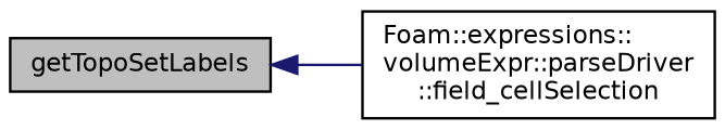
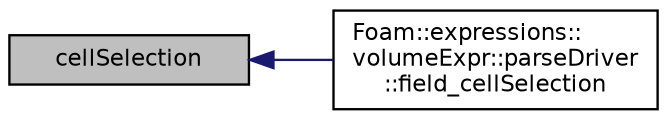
  digraph {
    rankdir=LR
    node [color=black fontname=Helvetica fontsize=10 shape=record]
-   n1 [fillcolor=grey75 fontcolor=black height=0.2 label=getTopoSetLabels style=filled width=0.4]
+   n1 [fillcolor=grey75 fontcolor=black height=0.2 label=cellSelection style=filled width=0.4]
    n2 [height=0.2 label="Foam::expressions::\lvolumeExpr::parseDriver\l::field_cellSelection" width=0.4]
    n1 -> n2 [color=midnightblue dir=back fontname=Helvetica fontsize=10 labelfontname=Helvetica labelfontsize=10 style=solid]
  }
